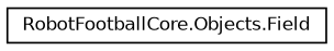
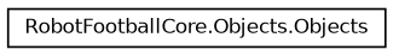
  digraph {
    rankdir=LR
-   n1 [color=black fillcolor=white fontname=Helvetica fontsize=10 height=0.2 label="RobotFootballCore.Objects.Field" shape=record style=filled width=0.4]
+   n1 [color=black fillcolor=white fontname=Helvetica fontsize=10 height=0.2 label="RobotFootballCore.Objects.Objects" shape=record style=filled width=0.4]
  }
